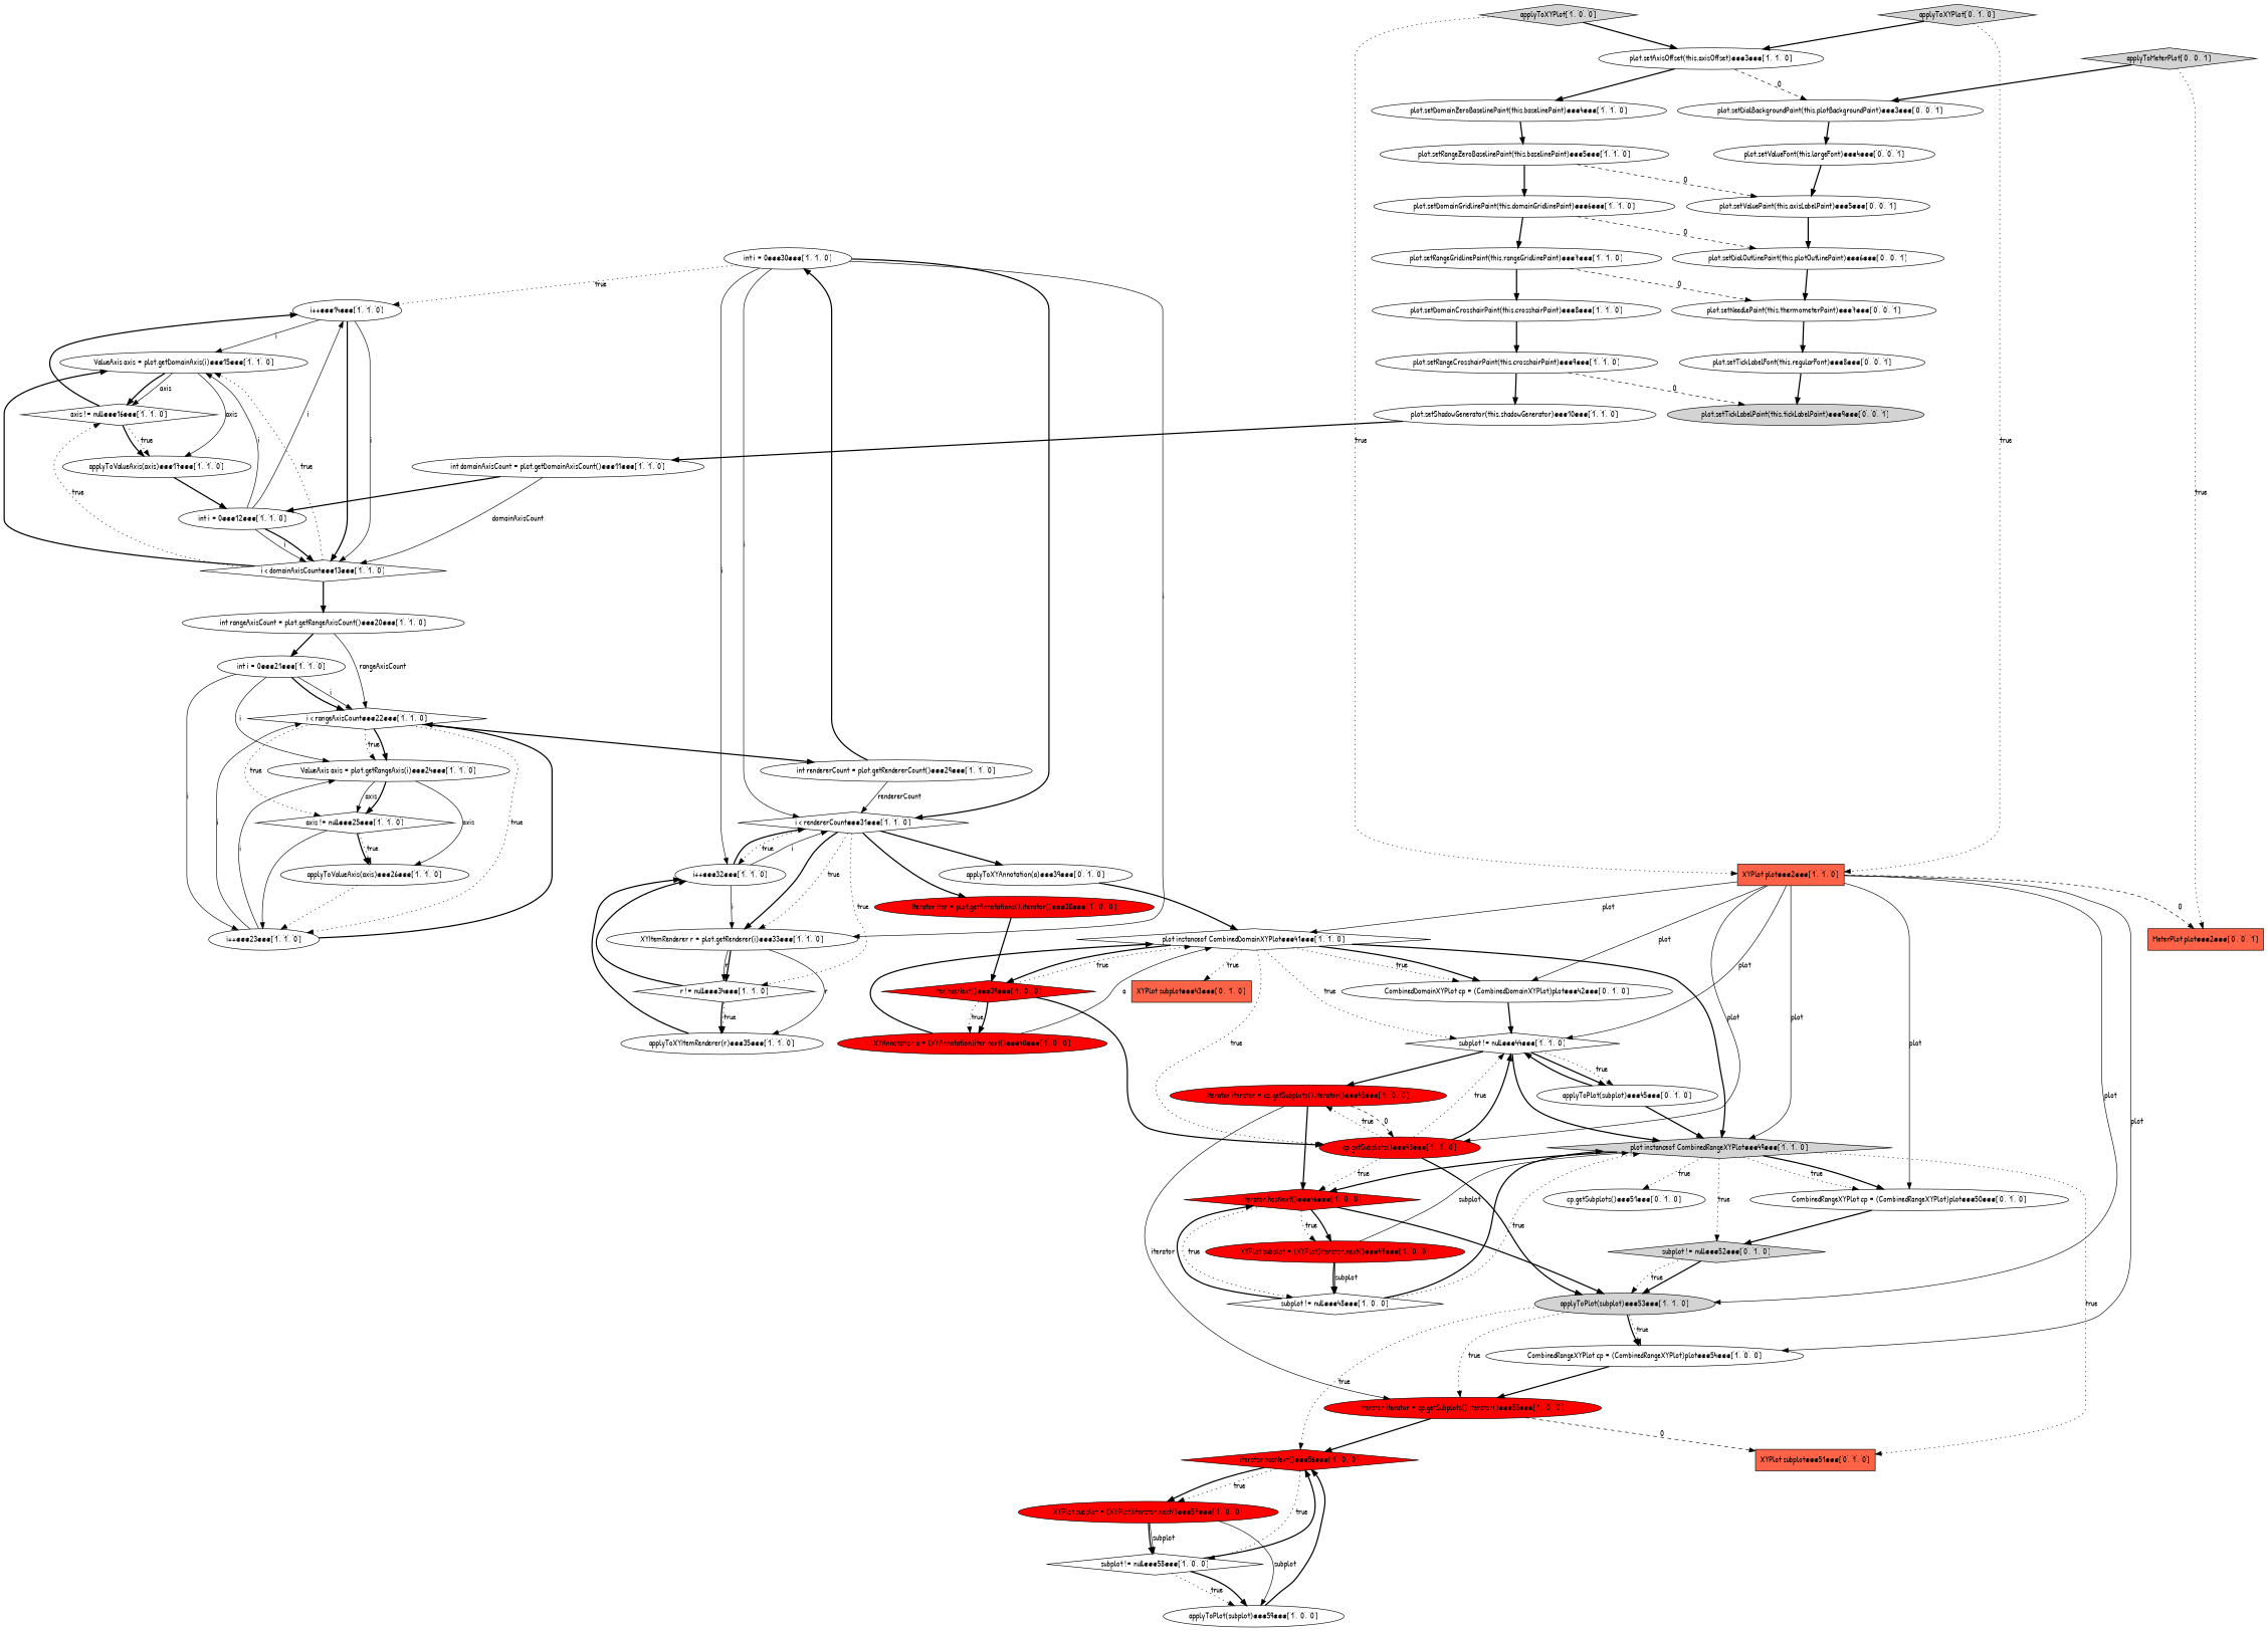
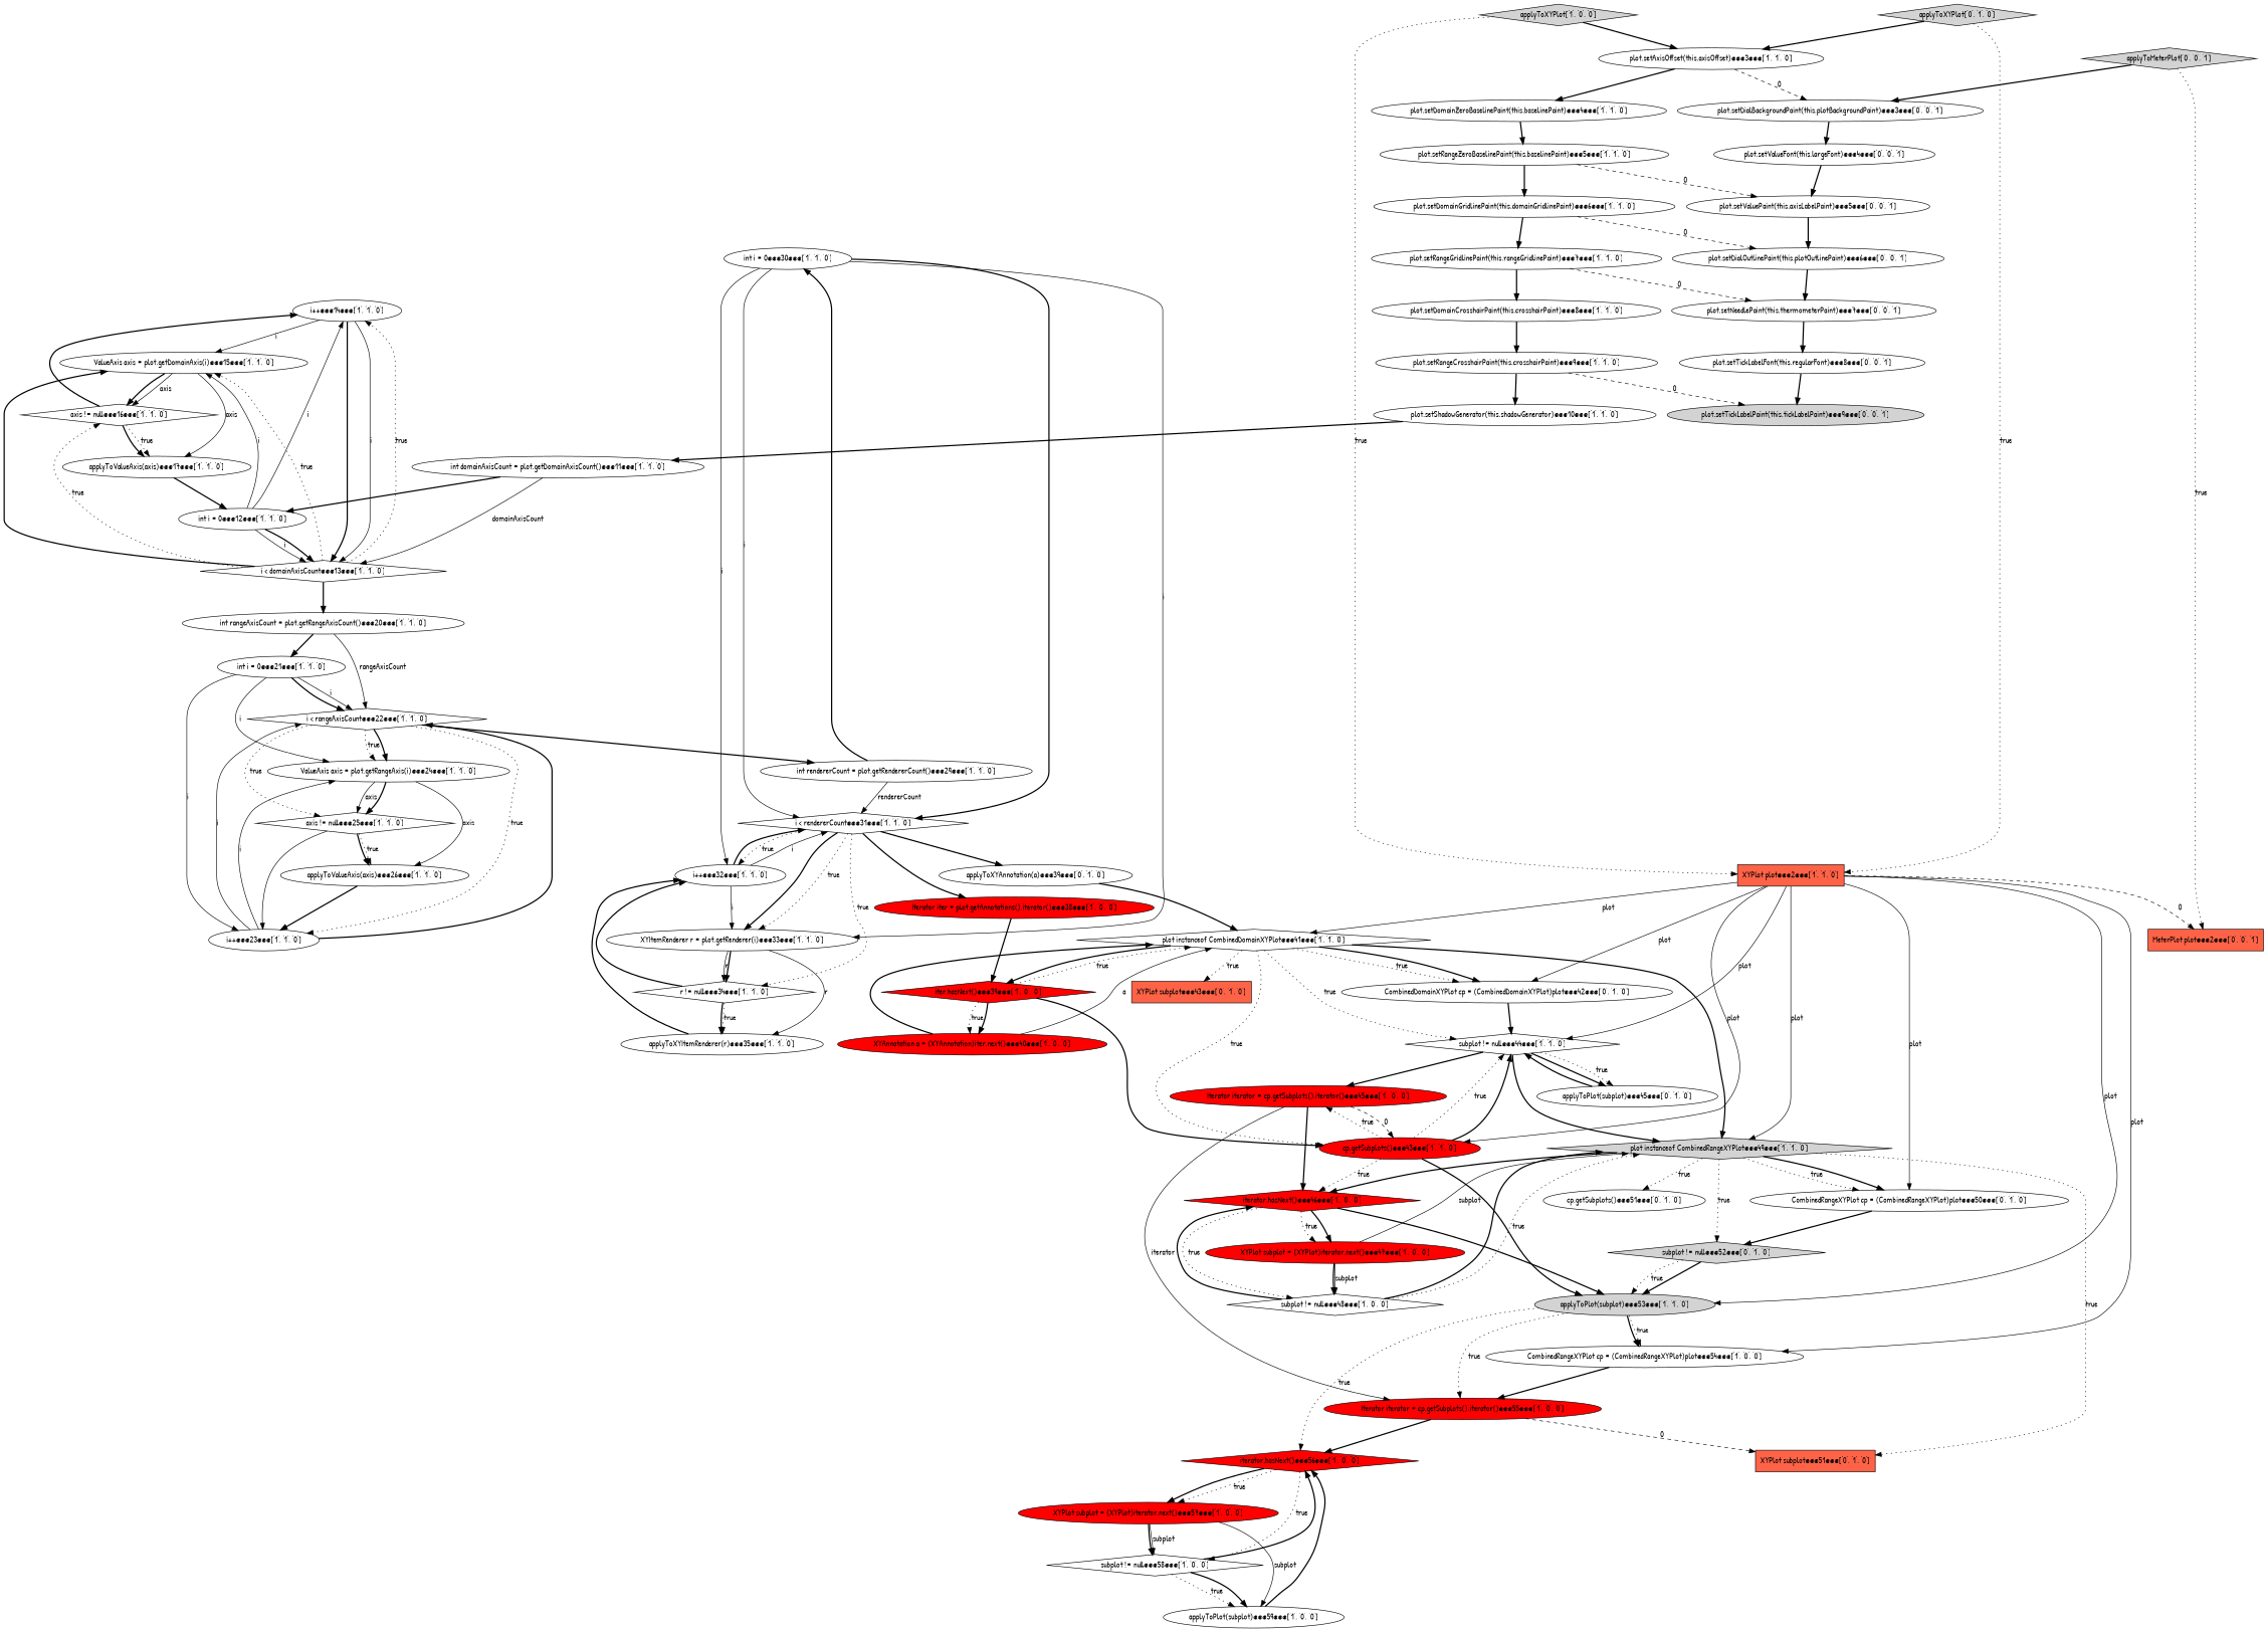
  digraph {
    fontname="Patrick Hand"
    node [fillcolor=white fontname="Patrick Hand" shape=ellipse style=filled]
    edge [fontname="Patrick Hand" style=bold]
    n1 [fillcolor=tomato label="XYPlot plot@@@2@@@['1', '1', '0']" shape=box]
    n2 [fillcolor=lightgray label="plot instanceof CombinedRangeXYPlot@@@49@@@['1', '1', '0']" shape=diamond]
    n3 [fillcolor=tomato label="MeterPlot plot@@@2@@@['0', '0', '1']" shape=box]
    n4 [label="CombinedDomainXYPlot cp = (CombinedDomainXYPlot)plot@@@42@@@['0', '1', '0']"]
    n5 [fillcolor=red label="cp.getSubplots()@@@43@@@['1', '1', '0']"]
    n6 [label="plot instanceof CombinedDomainXYPlot@@@41@@@['1', '1', '0']" shape=diamond]
    n7 [label="CombinedRangeXYPlot cp = (CombinedRangeXYPlot)plot@@@54@@@['1', '0', '0']"]
    n8 [label="CombinedRangeXYPlot cp = (CombinedRangeXYPlot)plot@@@50@@@['0', '1', '0']"]
    n9 [label="subplot != null@@@44@@@['1', '1', '0']" shape=diamond]
    n10 [fillcolor=lightgray label="applyToPlot(subplot)@@@53@@@['1', '1', '0']"]
    n11 [fillcolor=red label="iterator.hasNext()@@@46@@@['1', '0', '0']" shape=diamond]
    n12 [label="cp.getSubplots()@@@51@@@['0', '1', '0']"]
    n13 [fillcolor=tomato label="XYPlot subplot@@@51@@@['0', '1', '0']" shape=box]
    n14 [fillcolor=lightgray label="subplot != null@@@52@@@['0', '1', '0']" shape=diamond]
    n15 [fillcolor=red label="Iterator iterator = cp.getSubplots().iterator()@@@45@@@['1', '0', '0']"]
    n16 [fillcolor=red label="iter.hasNext()@@@39@@@['1', '0', '0']" shape=diamond]
    n17 [fillcolor=tomato label="XYPlot subplot@@@43@@@['0', '1', '0']" shape=box]
    n18 [fillcolor=red label="Iterator iterator = cp.getSubplots().iterator()@@@55@@@['1', '0', '0']"]
    n19 [label="applyToPlot(subplot)@@@45@@@['0', '1', '0']"]
    n20 [fillcolor=red label="iterator.hasNext()@@@56@@@['1', '0', '0']" shape=diamond]
    n21 [label="i++@@@14@@@['1', '1', '0']"]
    n22 [label="ValueAxis axis = plot.getDomainAxis(i)@@@15@@@['1', '1', '0']"]
    n23 [label="i < domainAxisCount@@@13@@@['1', '1', '0']" shape=diamond]
    n24 [label="axis != null@@@16@@@['1', '1', '0']" shape=diamond]
    n25 [label="applyToValueAxis(axis)@@@17@@@['1', '1', '0']"]
    n26 [label="int rangeAxisCount = plot.getRangeAxisCount()@@@20@@@['1', '1', '0']"]
    n27 [label="plot.setDomainGridlinePaint(this.domainGridlinePaint)@@@6@@@['1', '1', '0']"]
    n28 [label="plot.setDialOutlinePaint(this.plotOutlinePaint)@@@6@@@['0', '0', '1']"]
    n29 [label="plot.setRangeGridlinePaint(this.rangeGridlinePaint)@@@7@@@['1', '1', '0']"]
    n30 [label="plot.setNeedlePaint(this.thermometerPaint)@@@7@@@['0', '0', '1']"]
    n31 [label="plot.setDomainCrosshairPaint(this.crosshairPaint)@@@8@@@['1', '1', '0']"]
    n32 [label="subplot != null@@@48@@@['1', '0', '0']" shape=diamond]
    n33 [fillcolor=red label="XYPlot subplot = (XYPlot)iterator.next()@@@47@@@['1', '0', '0']"]
    n34 [label="plot.setTickLabelFont(this.regularFont)@@@8@@@['0', '0', '1']"]
    n35 [fillcolor=lightgray label="plot.setTickLabelPaint(this.tickLabelPaint)@@@9@@@['0', '0', '1']"]
    n36 [fillcolor=lightgray label="applyToXYPlot['1', '0', '0']" shape=diamond]
    n37 [label="plot.setAxisOffset(this.axisOffset)@@@3@@@['1', '1', '0']"]
    n38 [label="plot.setDialBackgroundPaint(this.plotBackgroundPaint)@@@3@@@['0', '0', '1']"]
    n39 [label="plot.setDomainZeroBaselinePaint(this.baselinePaint)@@@4@@@['1', '1', '0']"]
    n40 [label="plot.setValuePaint(this.axisLabelPaint)@@@5@@@['0', '0', '1']"]
    n41 [label="int rendererCount = plot.getRendererCount()@@@29@@@['1', '1', '0']"]
    n42 [label="int i = 0@@@30@@@['1', '1', '0']"]
    n43 [label="i < rendererCount@@@31@@@['1', '1', '0']" shape=diamond]
    n44 [label="i++@@@32@@@['1', '1', '0']"]
    n45 [label="XYItemRenderer r = plot.getRenderer(i)@@@33@@@['1', '1', '0']"]
    n46 [fillcolor=red label="Iterator iter = plot.getAnnotations().iterator()@@@38@@@['1', '0', '0']"]
    n47 [label="applyToXYAnnotation(a)@@@39@@@['0', '1', '0']"]
    n48 [label="r != null@@@34@@@['1', '1', '0']" shape=diamond]
    n49 [label="plot.setRangeCrosshairPaint(this.crosshairPaint)@@@9@@@['1', '1', '0']"]
    n50 [label="plot.setShadowGenerator(this.shadowGenerator)@@@10@@@['1', '1', '0']"]
    n51 [label="applyToPlot(subplot)@@@59@@@['1', '0', '0']"]
    n52 [label="subplot != null@@@58@@@['1', '0', '0']" shape=diamond]
    n53 [fillcolor=red label="XYPlot subplot = (XYPlot)iterator.next()@@@57@@@['1', '0', '0']"]
    n54 [label="int i = 0@@@21@@@['1', '1', '0']"]
    n55 [label="i < rangeAxisCount@@@22@@@['1', '1', '0']" shape=diamond]
    n56 [label="ValueAxis axis = plot.getRangeAxis(i)@@@24@@@['1', '1', '0']"]
    n57 [label="i++@@@23@@@['1', '1', '0']"]
    n58 [label="axis != null@@@25@@@['1', '1', '0']" shape=diamond]
    n59 [label="applyToValueAxis(axis)@@@26@@@['1', '1', '0']"]
    n60 [label="int i = 0@@@12@@@['1', '1', '0']"]
    n61 [label="applyToXYItemRenderer(r)@@@35@@@['1', '1', '0']"]
    n62 [label="int domainAxisCount = plot.getDomainAxisCount()@@@11@@@['1', '1', '0']"]
    n63 [label="plot.setValueFont(this.largeFont)@@@4@@@['0', '0', '1']"]
    n64 [label="plot.setRangeZeroBaselinePaint(this.baselinePaint)@@@5@@@['1', '1', '0']"]
    n65 [fillcolor=red label="XYAnnotation a = (XYAnnotation)iter.next()@@@40@@@['1', '0', '0']"]
    n66 [fillcolor=lightgray label="applyToXYPlot['0', '1', '0']" shape=diamond]
    n67 [fillcolor=lightgray label="applyToMeterPlot['0', '0', '1']" shape=diamond]
    n1 -> n2 [label=plot style=solid]
    n1 -> n3 [label=0 style=dashed]
    n1 -> n4 [label=plot style=solid]
    n1 -> n5 [label=plot style=solid]
    n1 -> n6 [label=plot style=solid]
    n1 -> n7 [label=plot style=solid]
    n1 -> n8 [label=plot style=solid]
    n1 -> n9 [label=plot style=solid]
    n1 -> n10 [label=plot style=solid]
    n2 -> n8 [label=true style=dotted]
    n2 -> n8
    n2 -> n11
    n2 -> n12 [label=true style=dotted]
    n2 -> n13 [label=true style=dotted]
    n2 -> n14 [label=true style=dotted]
    n4 -> n9
    n5 -> n9
    n5 -> n9 [label=true style=dotted]
    n5 -> n10
    n5 -> n11 [label=true style=dotted]
    n5 -> n15 [label=true style=dotted]
    n6 -> n2
    n6 -> n4 [label=true style=dotted]
    n6 -> n4
    n6 -> n5 [label=true style=dotted]
    n6 -> n9 [label=true style=dotted]
    n6 -> n16
    n6 -> n17 [label=true style=dotted]
    n7 -> n18
    n8 -> n14
    n9 -> n2
    n9 -> n15
    n9 -> n19
    n9 -> n19 [label=true style=dotted]
    n10 -> n7
    n10 -> n7 [label=true style=dotted]
    n10 -> n18 [label=true style=dotted]
    n10 -> n20 [label=true style=dotted]
    n11 -> n10
    n11 -> n32 [label=true style=dotted]
    n11 -> n33
    n11 -> n33 [label=true style=dotted]
    n14 -> n10
    n14 -> n10 [label=true style=dotted]
    n15 -> n5 [label=0 style=dashed]
    n15 -> n11
    n15 -> n18 [label=iterator style=solid]
    n16 -> n5
    n16 -> n6 [label=true style=dotted]
    n16 -> n65 [label=true style=dotted]
    n16 -> n65
    n18 -> n13 [label=0 style=dashed]
    n18 -> n20
-   n19 -> n2
    n19 -> n9
    n20 -> n52 [label=true style=dotted]
    n20 -> n53 [label=true style=dotted]
    n20 -> n53
    n21 -> n22 [label=i style=solid]
    n21 -> n23
    n21 -> n23 [label=i style=solid]
    n22 -> n24
    n22 -> n24 [label=axis style=solid]
    n22 -> n25 [label=axis style=solid]
-   n42 -> n21 [label=true style=dotted]
+   n23 -> n21 [label=true style=dotted]
    n23 -> n22 [label=true style=dotted]
    n23 -> n22
    n23 -> n24 [label=true style=dotted]
    n23 -> n26
    n24 -> n21
    n24 -> n25 [label=true style=dotted]
    n24 -> n25
    n25 -> n60
    n26 -> n54
    n26 -> n55 [label=rangeAxisCount style=solid]
    n27 -> n28 [label=0 style=dashed]
    n27 -> n29
    n28 -> n30
    n29 -> n30 [label=0 style=dashed]
    n29 -> n31
    n30 -> n34
    n31 -> n49
    n32 -> n2
    n32 -> n2 [label=true style=dotted]
    n32 -> n11
    n33 -> n2 [label=subplot style=solid]
    n33 -> n32 [label=subplot style=solid]
    n33 -> n32
    n34 -> n35
    n36 -> n1 [label=true style=dotted]
    n36 -> n37
    n37 -> n38 [label=0 style=dashed]
    n37 -> n39
    n38 -> n63
    n39 -> n64
    n40 -> n28
    n41 -> n42
    n41 -> n43 [label=rendererCount style=solid]
    n42 -> n43 [label=i style=solid]
    n42 -> n43
    n42 -> n44 [label=i style=solid]
    n42 -> n45 [label=i style=solid]
    n43 -> n44 [label=true style=dotted]
    n43 -> n45
    n43 -> n45 [label=true style=dotted]
    n43 -> n46
    n43 -> n47
    n43 -> n48 [label=true style=dotted]
    n44 -> n43 [label=i style=solid]
    n44 -> n43
    n44 -> n45 [label=i style=solid]
    n45 -> n48 [label=r style=solid]
    n45 -> n48
    n45 -> n61 [label=r style=solid]
    n46 -> n16
    n47 -> n6
    n48 -> n44
    n48 -> n61
    n48 -> n61 [label=true style=dotted]
    n49 -> n35 [label=0 style=dashed]
    n49 -> n50
    n50 -> n62
    n51 -> n20
    n52 -> n20
    n52 -> n51 [label=true style=dotted]
    n52 -> n51
    n53 -> n51 [label=subplot style=solid]
    n53 -> n52
    n53 -> n52 [label=subplot style=solid]
    n54 -> n55 [label=i style=solid]
    n54 -> n55
    n54 -> n56 [label=i style=solid]
    n54 -> n57 [label=i style=solid]
    n55 -> n41
    n55 -> n56 [label=true style=dotted]
    n55 -> n56
    n55 -> n57 [label=true style=dotted]
    n55 -> n58 [label=true style=dotted]
    n56 -> n58 [label=axis style=solid]
    n56 -> n58
    n56 -> n59 [label=axis style=solid]
    n57 -> n55
    n57 -> n55 [label=i style=solid]
    n57 -> n56 [label=i style=solid]
    n58 -> n57 [style=solid]
    n58 -> n59 [label=true style=dotted]
    n58 -> n59
-   n59 -> n57 [style=dotted]
+   n59 -> n57
    n60 -> n21 [label=i style=solid]
    n60 -> n22 [label=i style=solid]
    n60 -> n23 [label=i style=solid]
    n60 -> n23
    n61 -> n44
    n62 -> n23 [label=domainAxisCount style=solid]
    n62 -> n60
    n63 -> n40
    n64 -> n27
    n64 -> n40 [label=0 style=dashed]
    n65 -> n6
    n65 -> n6 [label=a style=solid]
    n66 -> n1 [label=true style=dotted]
    n66 -> n37
    n67 -> n3 [label=true style=dotted]
    n67 -> n38
  }
